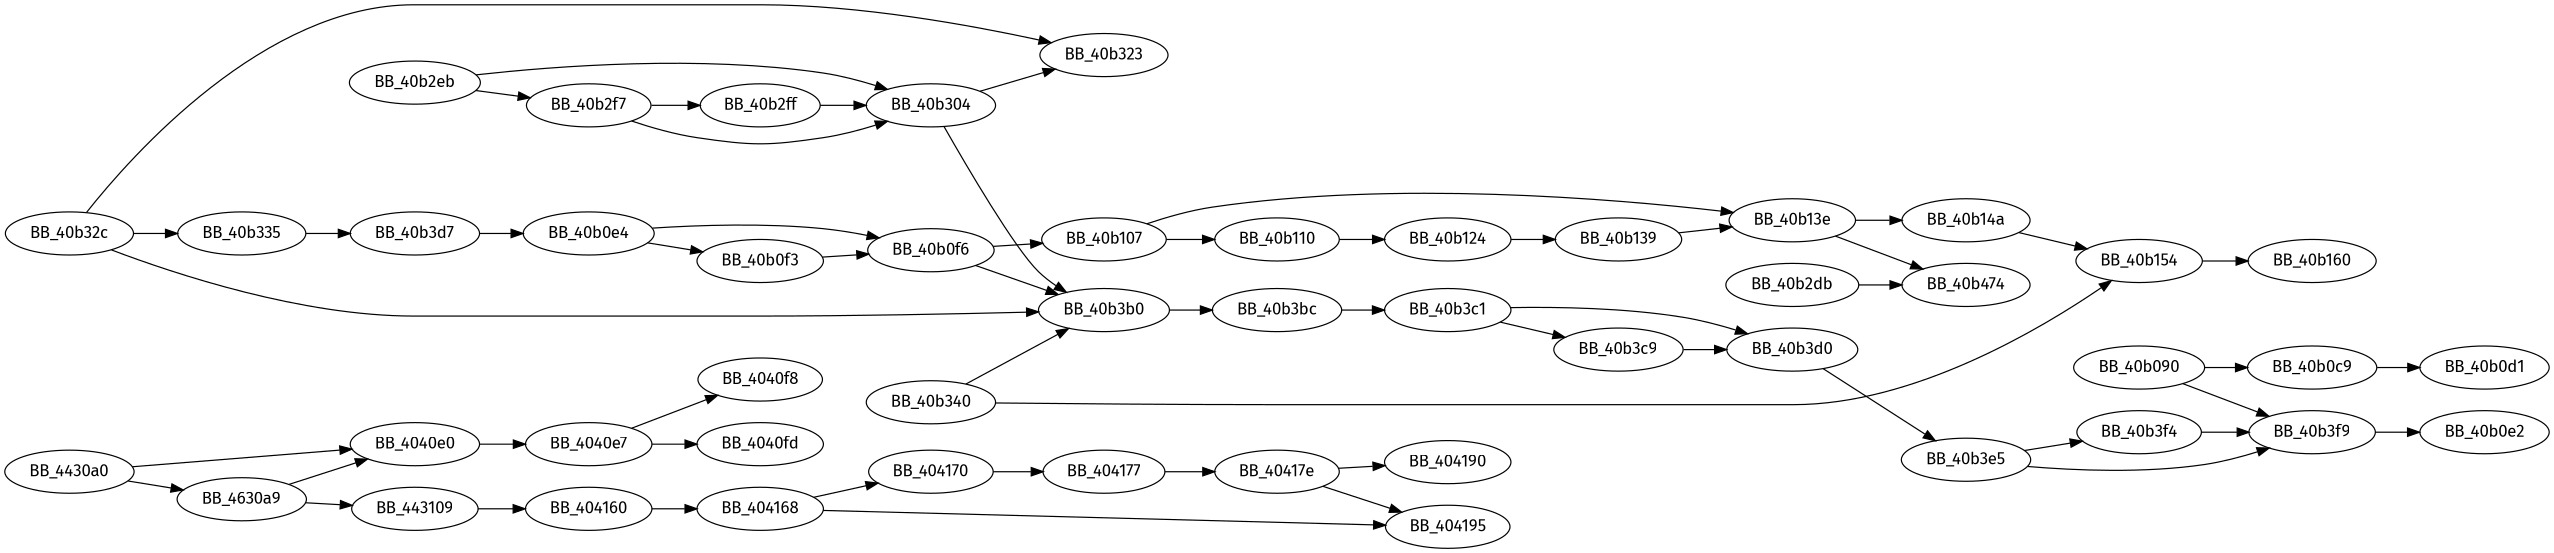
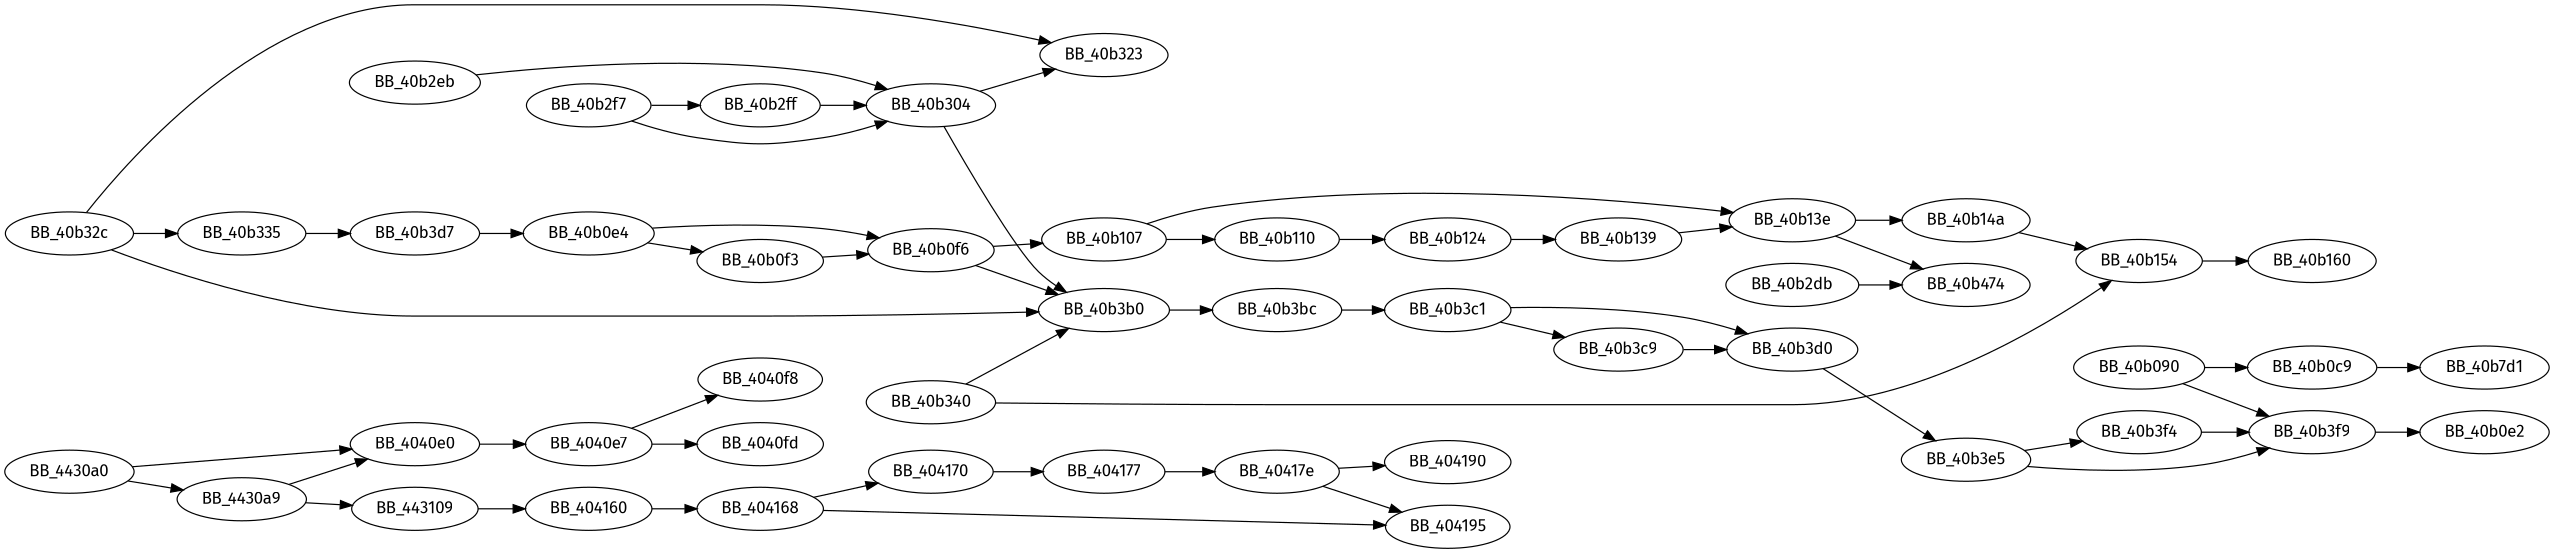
  digraph {
    fontname="Fira Sans"
    rankdir=LR
    node [fontname="Fira Sans"]
    edge [fontname="Fira Sans"]
    BB_4040e0
    BB_4040e7
    BB_4040f8
    BB_4040fd
    BB_404160
    BB_404168
    BB_404170
    BB_404195
    BB_404177
    BB_40417e
    BB_404190
    BB_40b090
    BB_40b0c9
    BB_40b3f9
-   BB_40b0d1
+   BB_40b0d1 [label=BB_40b7d1]
    BB_40b0e2
    BB_40b2eb
    BB_40b304
    BB_40b2f7
    BB_40b3b0
    BB_40b323
    BB_40b0e4
    BB_40b0f3
    BB_40b0f6
    BB_40b107
    BB_40b110
    BB_40b13e
    BB_40b3bc
    BB_40b124
    BB_40b14a
    BB_40b474
    BB_40b3c1
    BB_40b139
    BB_40b154
    BB_40b160
    BB_40b2db
    BB_40b2ff
    BB_40b32c
    BB_40b335
    BB_40b3d7
    BB_40b340
    BB_40b3c9
    BB_40b3d0
    BB_40b3e5
    BB_40b3f4
    BB_4430a0
-   BB_4430a9 [label=BB_4630a9]
+   BB_4430a9
    BB_443109
    BB_4040e0 -> BB_4040e7
    BB_4040e7 -> BB_4040f8
    BB_4040e7 -> BB_4040fd
    BB_404160 -> BB_404168
    BB_404168 -> BB_404170
    BB_404168 -> BB_404195
    BB_404170 -> BB_404177
    BB_404177 -> BB_40417e
    BB_40417e -> BB_404195
    BB_40417e -> BB_404190
    BB_40b090 -> BB_40b0c9
    BB_40b090 -> BB_40b3f9
    BB_40b0c9 -> BB_40b0d1
    BB_40b3f9 -> BB_40b0e2
    BB_40b2eb -> BB_40b304
-   BB_40b2eb -> BB_40b2f7
    BB_40b304 -> BB_40b3b0
    BB_40b304 -> BB_40b323
    BB_40b2f7 -> BB_40b304
    BB_40b2f7 -> BB_40b2ff
    BB_40b3b0 -> BB_40b3bc
    BB_40b0e4 -> BB_40b0f3
    BB_40b0e4 -> BB_40b0f6
    BB_40b0f3 -> BB_40b0f6
    BB_40b0f6 -> BB_40b3b0
    BB_40b0f6 -> BB_40b107
    BB_40b107 -> BB_40b110
    BB_40b107 -> BB_40b13e
    BB_40b110 -> BB_40b124
    BB_40b13e -> BB_40b14a
    BB_40b13e -> BB_40b474
    BB_40b3bc -> BB_40b3c1
    BB_40b124 -> BB_40b139
    BB_40b14a -> BB_40b154
    BB_40b3c1 -> BB_40b3c9
    BB_40b3c1 -> BB_40b3d0
    BB_40b139 -> BB_40b13e
    BB_40b154 -> BB_40b160
    BB_40b2db -> BB_40b474
    BB_40b2ff -> BB_40b304
    BB_40b32c -> BB_40b3b0
    BB_40b32c -> BB_40b323
    BB_40b32c -> BB_40b335
    BB_40b335 -> BB_40b3d7
    BB_40b3d7 -> BB_40b0e4
    BB_40b340 -> BB_40b3b0
    BB_40b340 -> BB_40b154
    BB_40b3c9 -> BB_40b3d0
    BB_40b3d0 -> BB_40b3e5
    BB_40b3e5 -> BB_40b3f9
    BB_40b3e5 -> BB_40b3f4
    BB_40b3f4 -> BB_40b3f9
    BB_4430a0 -> BB_4040e0
    BB_4430a0 -> BB_4430a9
    BB_4430a9 -> BB_4040e0
    BB_4430a9 -> BB_443109
    BB_443109 -> BB_404160
  }
